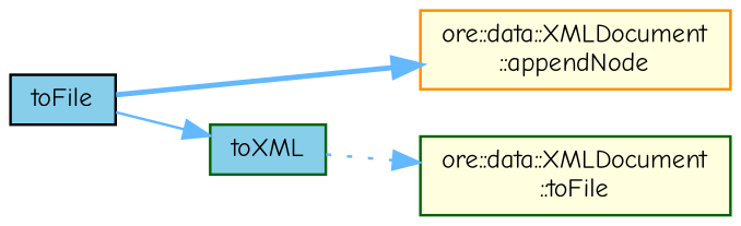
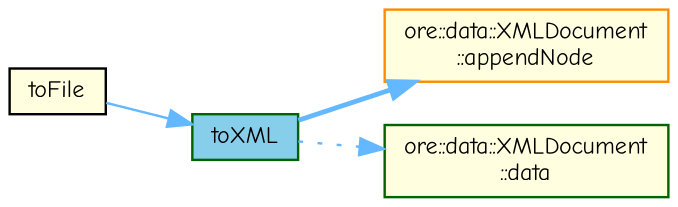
  digraph {
    fontname="Comic Neue"
    rankdir=LR
    node [color=darkgreen fillcolor=skyblue fontname="Comic Neue" fontsize=10 shape=box style=filled]
    edge [color=steelblue1 fontname="Comic Neue" fontsize=10 labelfontname=Helvetica labelfontsize=10]
-   n1 [color=black fontcolor=black height=0.2 label=toFile width=0.4]
+   n1 [color=black fillcolor=lightyellow fontcolor=black height=0.2 label=toFile width=0.4]
    n2 [color=darkorange fillcolor=lightyellow height=0.2 label="ore::data::XMLDocument\l::appendNode" width=0.4]
    n3 [height=0.2 label=toXML width=0.4]
-   n4 [fillcolor=lightyellow height=0.2 label="ore::data::XMLDocument\l::toFile" width=0.4]
-   n1 -> n2 [style=bold]
+   n4 [fillcolor=lightyellow height=0.2 label="ore::data::XMLDocument\l::data" width=0.4]
+   n3 -> n2 [style=bold]
    n1 -> n3 [style=solid]
    n3 -> n4 [style=dotted]
  }
